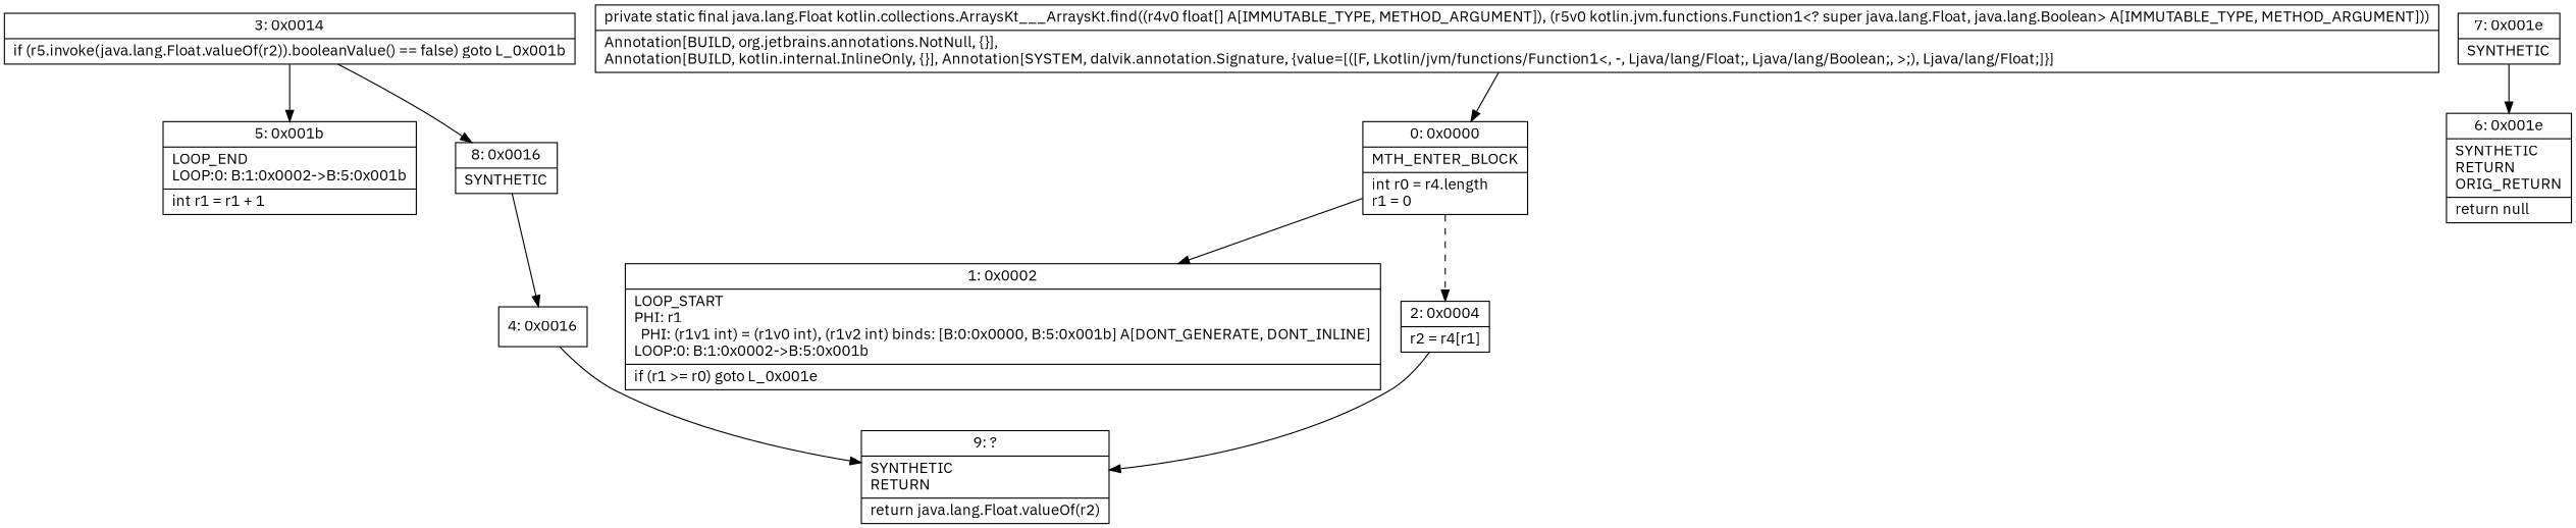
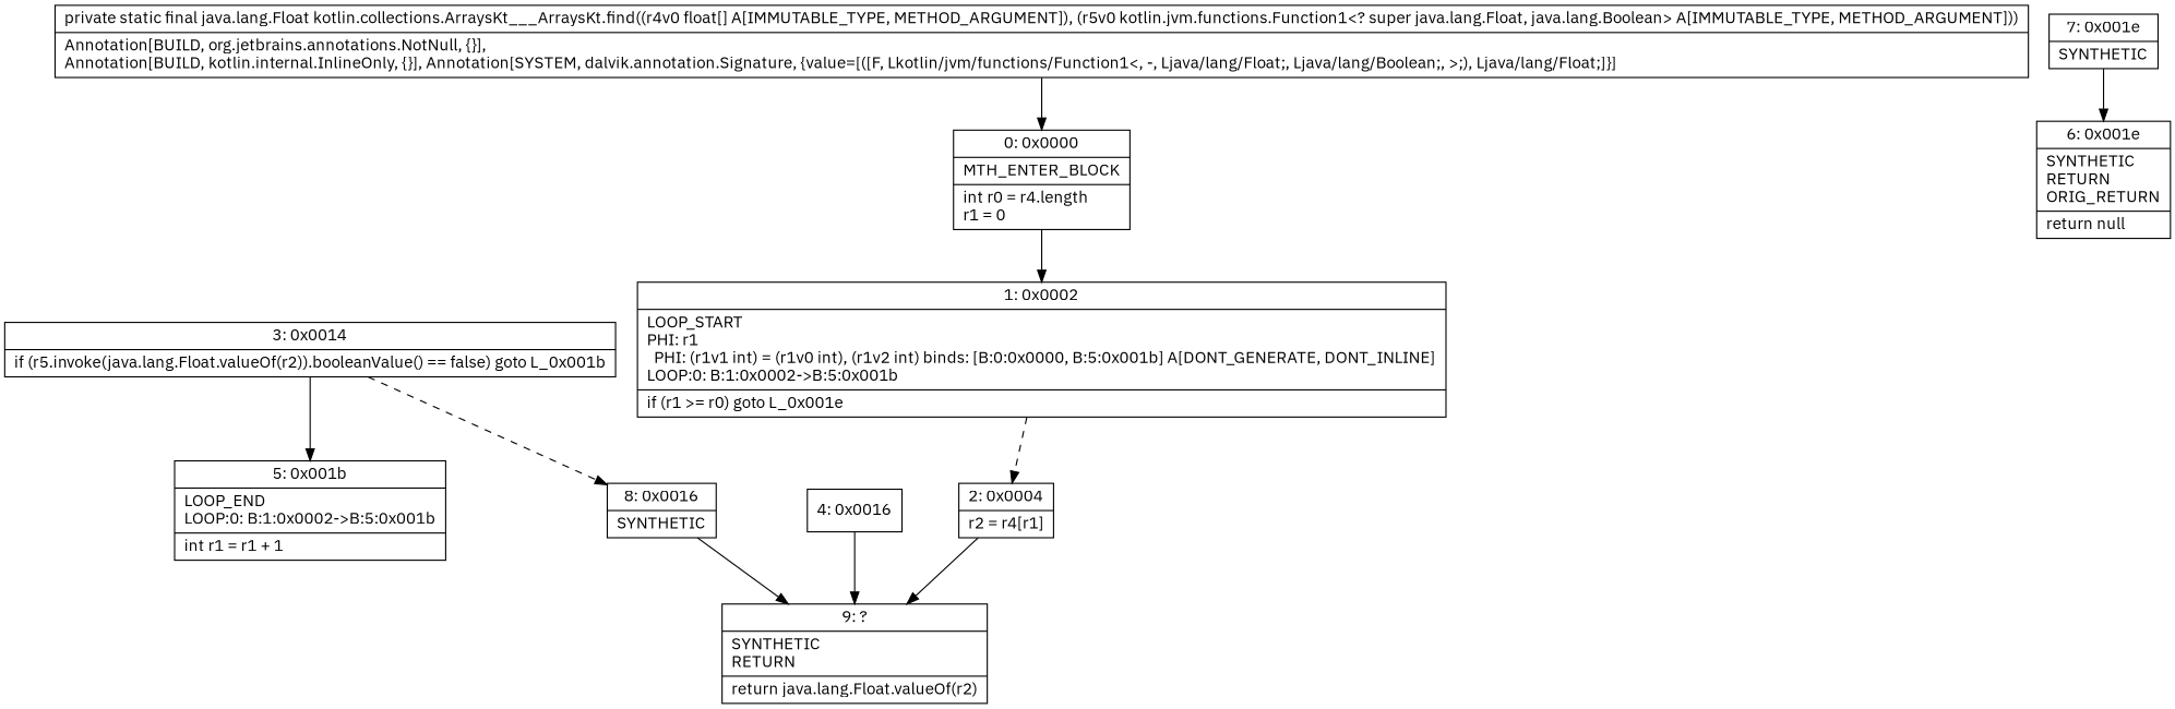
  digraph {
    fontname="IBM Plex Sans"
    node [fontname="IBM Plex Sans" shape=record]
    edge [fontname="IBM Plex Sans"]
    n1 [label="{0\:\ 0x0000|MTH_ENTER_BLOCK\l|int r0 = r4.length\lr1 = 0\l}"]
    n2 [label="{1\:\ 0x0002|LOOP_START\lPHI: r1 \l  PHI: (r1v1 int) = (r1v0 int), (r1v2 int) binds: [B:0:0x0000, B:5:0x001b] A[DONT_GENERATE, DONT_INLINE]\lLOOP:0: B:1:0x0002\-\>B:5:0x001b\l|if (r1 \>= r0) goto L_0x001e\l}"]
    n3 [label="{2\:\ 0x0004|r2 = r4[r1]\l}"]
    n4 [label="{9\:\ ?|SYNTHETIC\lRETURN\l|return java.lang.Float.valueOf(r2)\l}"]
    n5 [label="{7\:\ 0x001e|SYNTHETIC\l}"]
    n6 [label="{6\:\ 0x001e|SYNTHETIC\lRETURN\lORIG_RETURN\l|return null\l}"]
    n7 [label="{3\:\ 0x0014|if (r5.invoke(java.lang.Float.valueOf(r2)).booleanValue() == false) goto L_0x001b\l}"]
    n8 [label="{5\:\ 0x001b|LOOP_END\lLOOP:0: B:1:0x0002\-\>B:5:0x001b\l|int r1 = r1 + 1\l}"]
    n9 [label="{8\:\ 0x0016|SYNTHETIC\l}"]
    n10 [label="{4\:\ 0x0016}"]
    n11 [label="{private static final java.lang.Float kotlin.collections.ArraysKt___ArraysKt.find((r4v0 float[] A[IMMUTABLE_TYPE, METHOD_ARGUMENT]), (r5v0 kotlin.jvm.functions.Function1\<? super java.lang.Float, java.lang.Boolean\> A[IMMUTABLE_TYPE, METHOD_ARGUMENT]))  | Annotation[BUILD, org.jetbrains.annotations.NotNull, \{\}], \lAnnotation[BUILD, kotlin.internal.InlineOnly, \{\}], Annotation[SYSTEM, dalvik.annotation.Signature, \{value=[([F, Lkotlin\/jvm\/functions\/Function1\<, \-, Ljava\/lang\/Float;, Ljava\/lang\/Boolean;, \>;), Ljava\/lang\/Float;]\}]\l}"]
    n1 -> n2
-   n1 -> n3 [style=dashed]
+   n2 -> n3 [style=dashed]
    n3 -> n4
    n5 -> n6
    n7 -> n8
-   n7 -> n9 [style=solid]
-   n9 -> n10
+   n7 -> n9 [style=dashed]
+   n9 -> n4
    n10 -> n4
    n11 -> n1
  }
